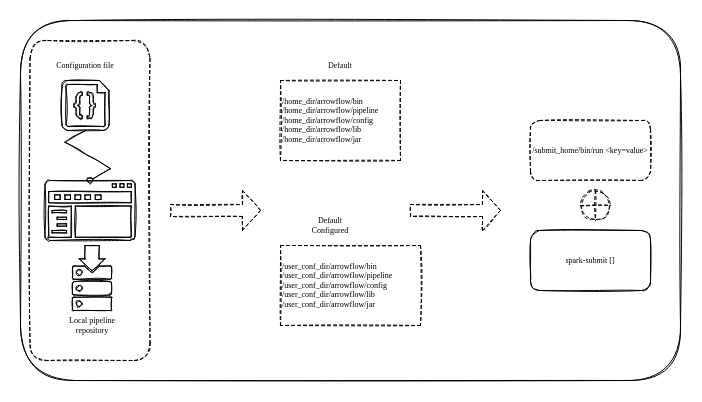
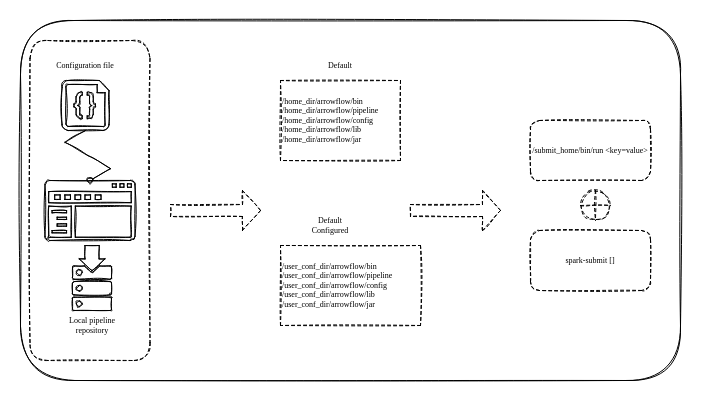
  <mxCell id="0" />
  <mxCell id="1" parent="0" />
  <mxCell id="2" value="" style="rounded=1;whiteSpace=wrap;html=1;sketch=1;" vertex="1" parent="1"><mxGeometry x="20" y="20" width="660" height="360" as="geometry" /></mxCell>
  <mxCell id="3" value="" style="rounded=1;whiteSpace=wrap;html=1;sketch=1;fontFamily=Comic Sans MS;fontSize=8;dashed=1;" vertex="1" parent="1"><mxGeometry x="29.5" y="40" width="120" height="320" as="geometry" /></mxCell>
  <mxCell id="4" value="" style="sketch=1;pointerEvents=1;shadow=0;dashed=0;html=1;labelPosition=center;verticalLabelPosition=bottom;verticalAlign=top;align=center;shape=mxgraph.mscae.intune.company_portal;fontFamily=Comic Sans MS;fontSize=8;" vertex="1" parent="1"><mxGeometry x="44.5" y="180" width="90" height="60" as="geometry" /></mxCell>
  <mxCell id="5" value="" style="sketch=1;html=1;aspect=fixed;shadow=0;align=center;verticalAlign=top;shape=mxgraph.gcp2.repository;fontFamily=Comic Sans MS;fontSize=8;" vertex="1" parent="1"><mxGeometry x="72" y="245" width="39" height="65" as="geometry" /></mxCell>
  <mxCell id="6" value="Local pipeline repository" style="text;html=1;strokeColor=none;fillColor=none;align=center;verticalAlign=middle;whiteSpace=wrap;rounded=0;sketch=1;fontFamily=Comic Sans MS;fontSize=8;" vertex="1" parent="1"><mxGeometry x="61.5" y="310" width="60" height="30" as="geometry" /></mxCell>
  <mxCell id="7" style="edgeStyle=isometricEdgeStyle;rounded=0;sketch=1;orthogonalLoop=1;jettySize=auto;html=1;exitX=0.5;exitY=1;exitDx=0;exitDy=0;exitPerimeter=0;entryX=0.5;entryY=0;entryDx=0;entryDy=0;entryPerimeter=0;fontFamily=Comic Sans MS;fontSize=8;endArrow=oval;endFill=0;shadow=0;" edge="1" parent="1" source="8" target="4"><mxGeometry relative="1" as="geometry" /></mxCell>
  <mxCell id="8" value="" style="sketch=1;aspect=fixed;pointerEvents=1;shadow=0;dashed=0;html=1;labelPosition=center;verticalLabelPosition=bottom;verticalAlign=top;align=center;shape=mxgraph.azure.code_file;fontFamily=Comic Sans MS;fontSize=8;" vertex="1" parent="1"><mxGeometry x="61.5" y="80" width="47" height="50" as="geometry" /></mxCell>
  <mxCell id="9" value="Configuration file" style="text;html=1;strokeColor=none;fillColor=none;align=center;verticalAlign=middle;whiteSpace=wrap;rounded=0;sketch=1;fontFamily=Comic Sans MS;fontSize=8;" vertex="1" parent="1"><mxGeometry x="55" y="50" width="60" height="30" as="geometry" /></mxCell>
  <mxCell id="10" value="&lt;div style=&quot;text-align: justify;&quot;&gt;&lt;span style=&quot;background-color: initial;&quot;&gt;/home_dir/arrowflow/bin&lt;/span&gt;&lt;/div&gt;&lt;div style=&quot;text-align: justify;&quot;&gt;&lt;span style=&quot;background-color: initial;&quot;&gt;/home_dir/arrowflow/pipeline&lt;/span&gt;&lt;/div&gt;&lt;div style=&quot;text-align: justify;&quot;&gt;&lt;span style=&quot;background-color: initial;&quot;&gt;/&lt;/span&gt;home_dir/arrowflow&lt;span style=&quot;background-color: initial;&quot;&gt;/config&lt;/span&gt;&lt;/div&gt;&lt;div style=&quot;text-align: justify;&quot;&gt;&lt;span style=&quot;background-color: initial;&quot;&gt;/&lt;/span&gt;home_dir/arrowflow&lt;span style=&quot;background-color: initial;&quot;&gt;/lib&lt;/span&gt;&lt;/div&gt;&lt;div style=&quot;text-align: justify;&quot;&gt;&lt;span style=&quot;background-color: initial;&quot;&gt;/home_dir/arrowflow/jar&lt;/span&gt;&lt;/div&gt;" style="rounded=0;whiteSpace=wrap;html=1;dashed=1;sketch=1;fontFamily=Comic Sans MS;fontSize=8;align=left;" vertex="1" parent="1"><mxGeometry x="280" y="80" width="120" height="80" as="geometry" /></mxCell>
  <mxCell id="11" value="" style="shape=singleArrow;whiteSpace=wrap;html=1;dashed=1;sketch=1;fontFamily=Comic Sans MS;fontSize=8;" vertex="1" parent="1"><mxGeometry x="170" y="190" width="90" height="40" as="geometry" /></mxCell>
  <mxCell id="12" value="" style="shape=singleArrow;whiteSpace=wrap;html=1;dashed=1;sketch=1;fontFamily=Comic Sans MS;fontSize=8;" vertex="1" parent="1"><mxGeometry x="410" y="190" width="90" height="40" as="geometry" /></mxCell>
  <mxCell id="13" value="&lt;span style=&quot;text-align: justify;&quot;&gt;/submit_home/bin/run &amp;lt;key=value&amp;gt;&lt;/span&gt;" style="rounded=1;whiteSpace=wrap;html=1;dashed=1;sketch=1;fontFamily=Comic Sans MS;fontSize=8;" vertex="1" parent="1"><mxGeometry x="530" y="120" width="120" height="60" as="geometry" /></mxCell>
- <mxCell id="14" value="&lt;span style=&quot;text-align: justify;&quot;&gt;spark-submit []&lt;/span&gt;" style="rounded=1;whiteSpace=wrap;html=1;dashed=0;sketch=1;fontFamily=Comic Sans MS;fontSize=8;" vertex="1" parent="1"><mxGeometry x="530" y="230" width="120" height="60" as="geometry" /></mxCell>
+ <mxCell id="14" value="&lt;span style=&quot;text-align: justify;&quot;&gt;spark-submit []&lt;/span&gt;" style="rounded=1;whiteSpace=wrap;html=1;dashed=1;sketch=1;fontFamily=Comic Sans MS;fontSize=8;" vertex="1" parent="1"><mxGeometry x="530" y="230" width="120" height="60" as="geometry" /></mxCell>
  <mxCell id="15" value="" style="shape=orEllipse;perimeter=ellipsePerimeter;whiteSpace=wrap;html=1;backgroundOutline=1;dashed=1;sketch=1;fontFamily=Comic Sans MS;fontSize=8;" vertex="1" parent="1"><mxGeometry x="580" y="190" width="30" height="30" as="geometry" /></mxCell>
  <mxCell id="16" value="Default" style="text;html=1;strokeColor=none;fillColor=none;align=center;verticalAlign=middle;whiteSpace=wrap;rounded=0;sketch=1;fontFamily=Comic Sans MS;fontSize=8;" vertex="1" parent="1"><mxGeometry x="310" y="50" width="60" height="30" as="geometry" /></mxCell>
  <mxCell id="17" value="&lt;div style=&quot;text-align: justify;&quot;&gt;&lt;span style=&quot;background-color: initial;&quot;&gt;/user_conf_dir/arrowflow/bin&lt;/span&gt;&lt;/div&gt;&lt;div style=&quot;text-align: justify;&quot;&gt;&lt;span style=&quot;background-color: initial;&quot;&gt;/user_conf_dir/arrowflow/pipeline&lt;/span&gt;&lt;/div&gt;&lt;div style=&quot;text-align: justify;&quot;&gt;&lt;span style=&quot;background-color: initial;&quot;&gt;/&lt;/span&gt;user_conf_dir/arrowflow&lt;span style=&quot;background-color: initial;&quot;&gt;/config&lt;/span&gt;&lt;/div&gt;&lt;div style=&quot;text-align: justify;&quot;&gt;&lt;span style=&quot;background-color: initial;&quot;&gt;/user_conf&lt;/span&gt;_dir/arrowflow&lt;span style=&quot;background-color: initial;&quot;&gt;/lib&lt;/span&gt;&lt;/div&gt;&lt;div style=&quot;text-align: justify;&quot;&gt;&lt;span style=&quot;background-color: initial;&quot;&gt;/user_conf_dir/arrowflow/jar&lt;/span&gt;&lt;/div&gt;" style="rounded=0;whiteSpace=wrap;html=1;dashed=1;sketch=1;fontFamily=Comic Sans MS;fontSize=8;align=left;" vertex="1" parent="1"><mxGeometry x="280" y="245" width="140" height="80" as="geometry" /></mxCell>
  <mxCell id="18" value="Default Configured" style="text;html=1;strokeColor=none;fillColor=none;align=center;verticalAlign=middle;whiteSpace=wrap;rounded=0;sketch=1;fontFamily=Comic Sans MS;fontSize=8;" vertex="1" parent="1"><mxGeometry x="300" y="210" width="60" height="30" as="geometry" /></mxCell>
